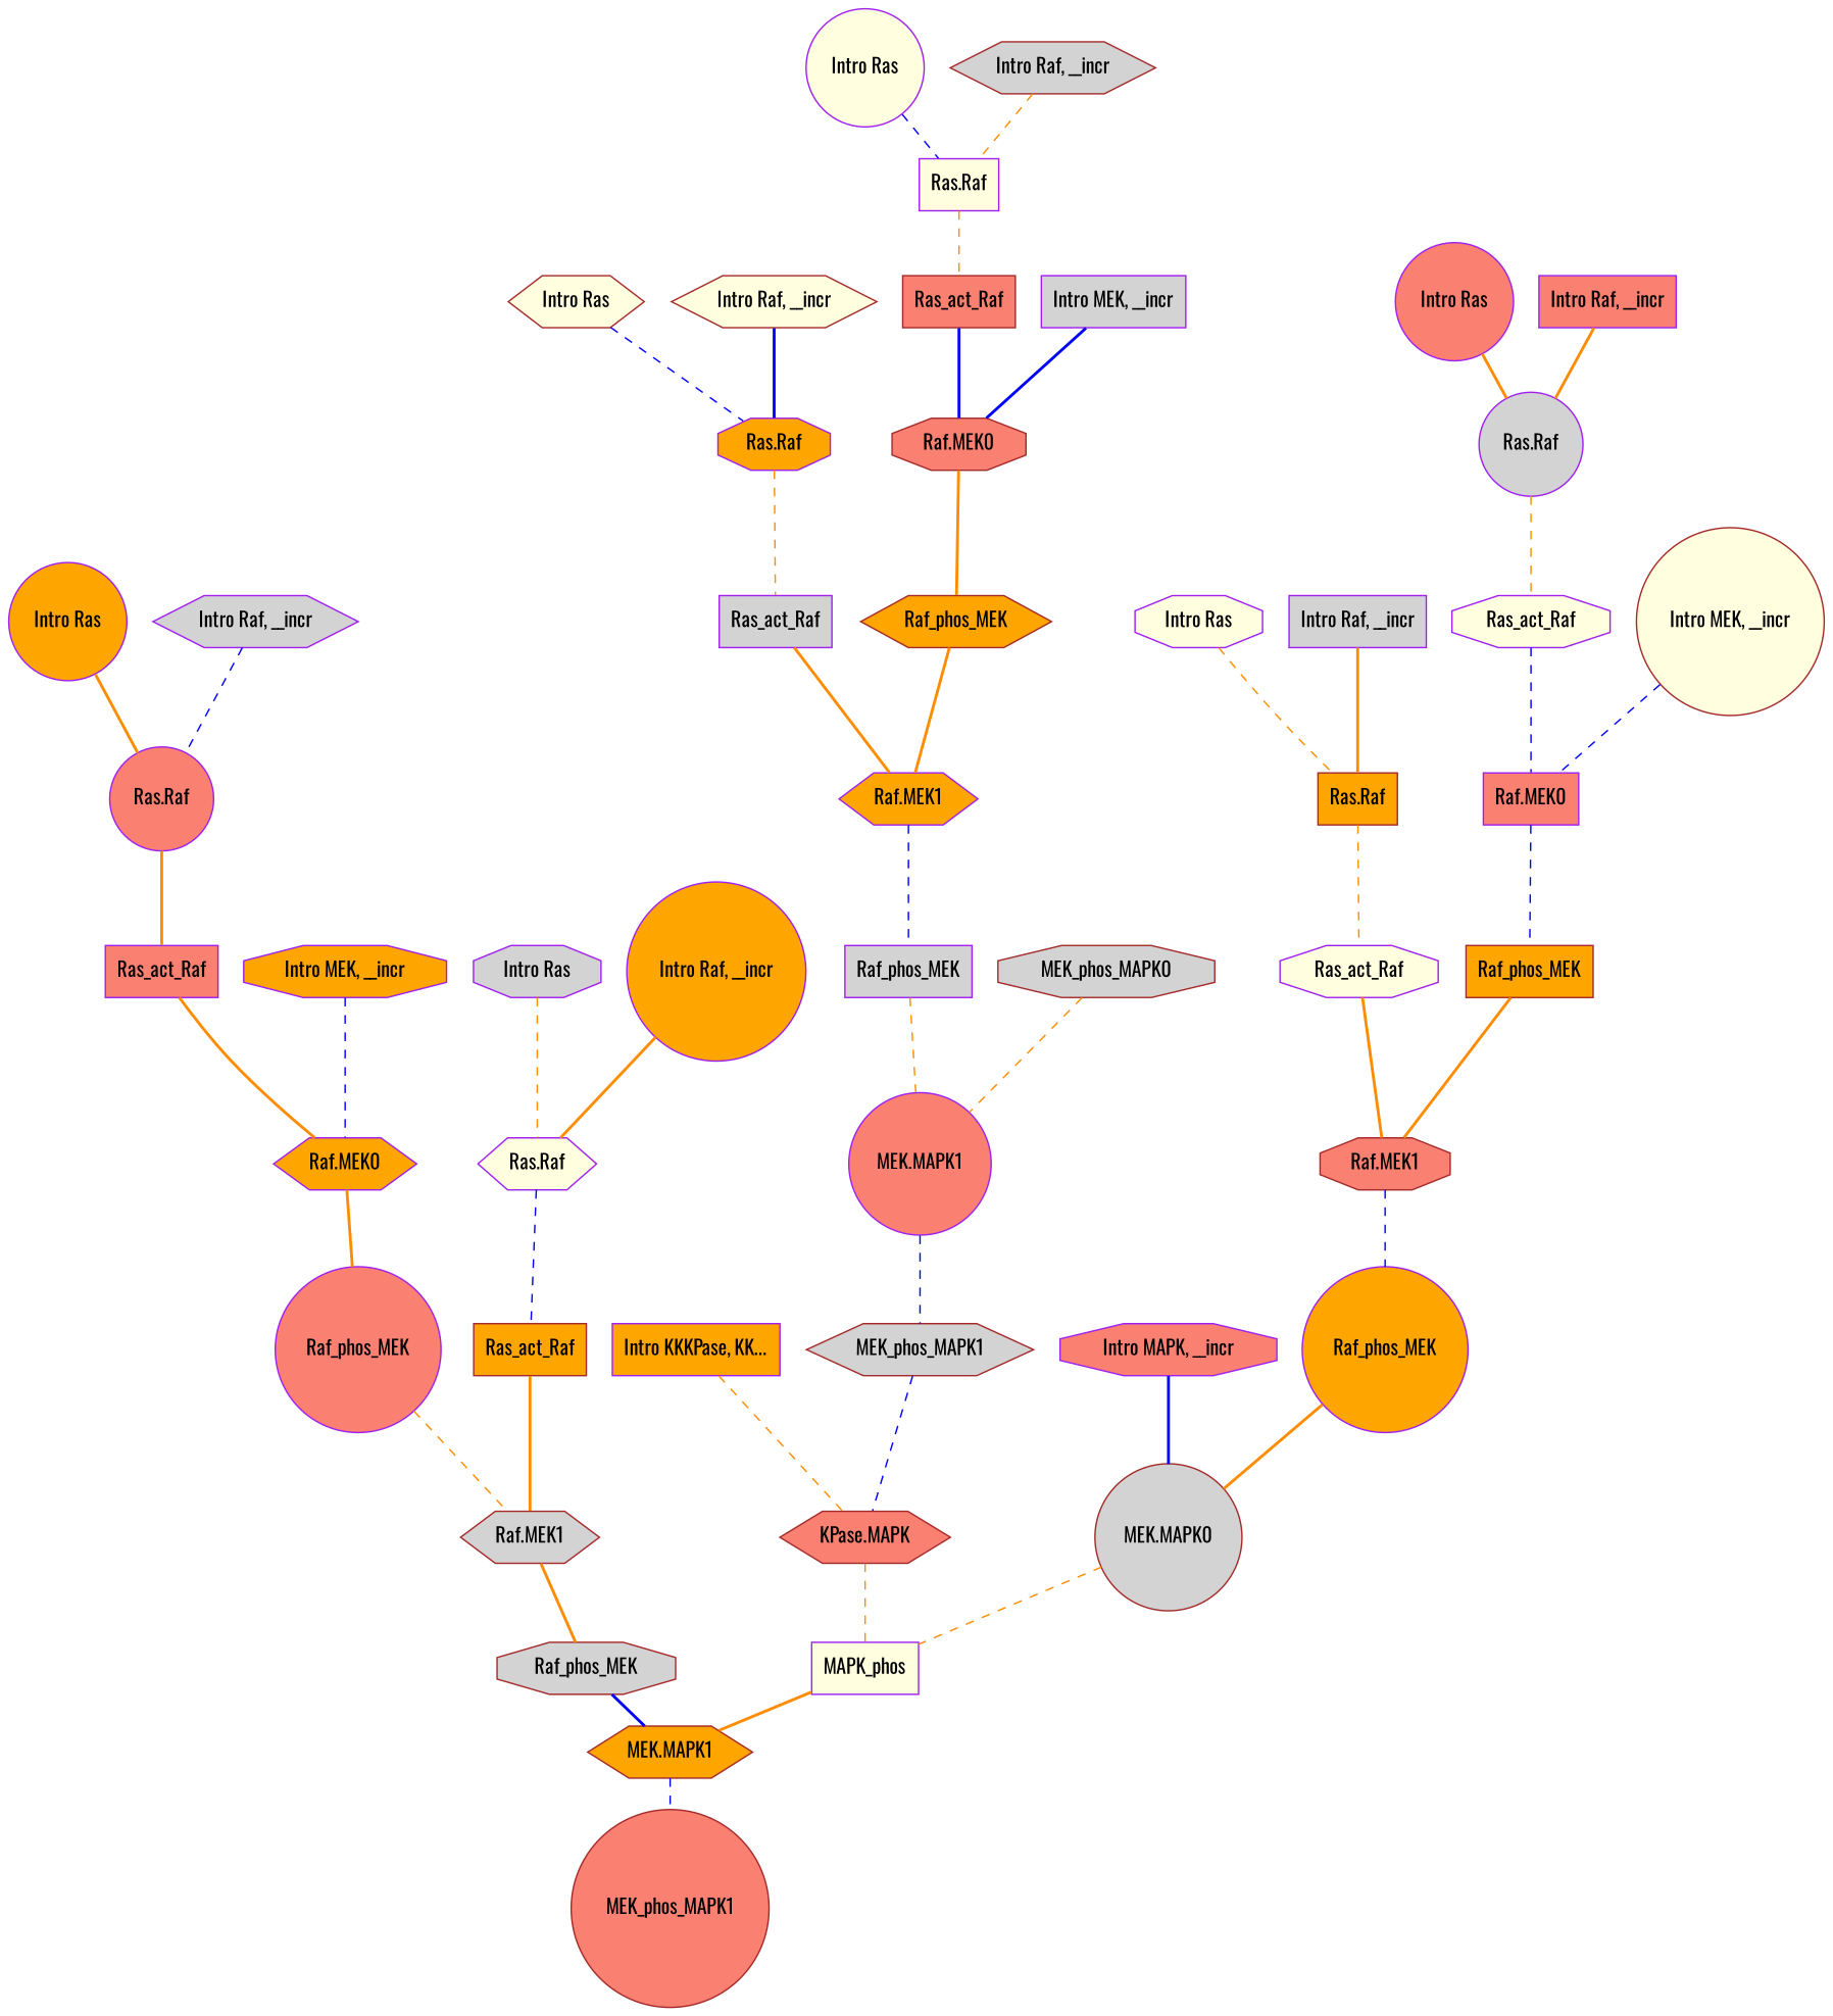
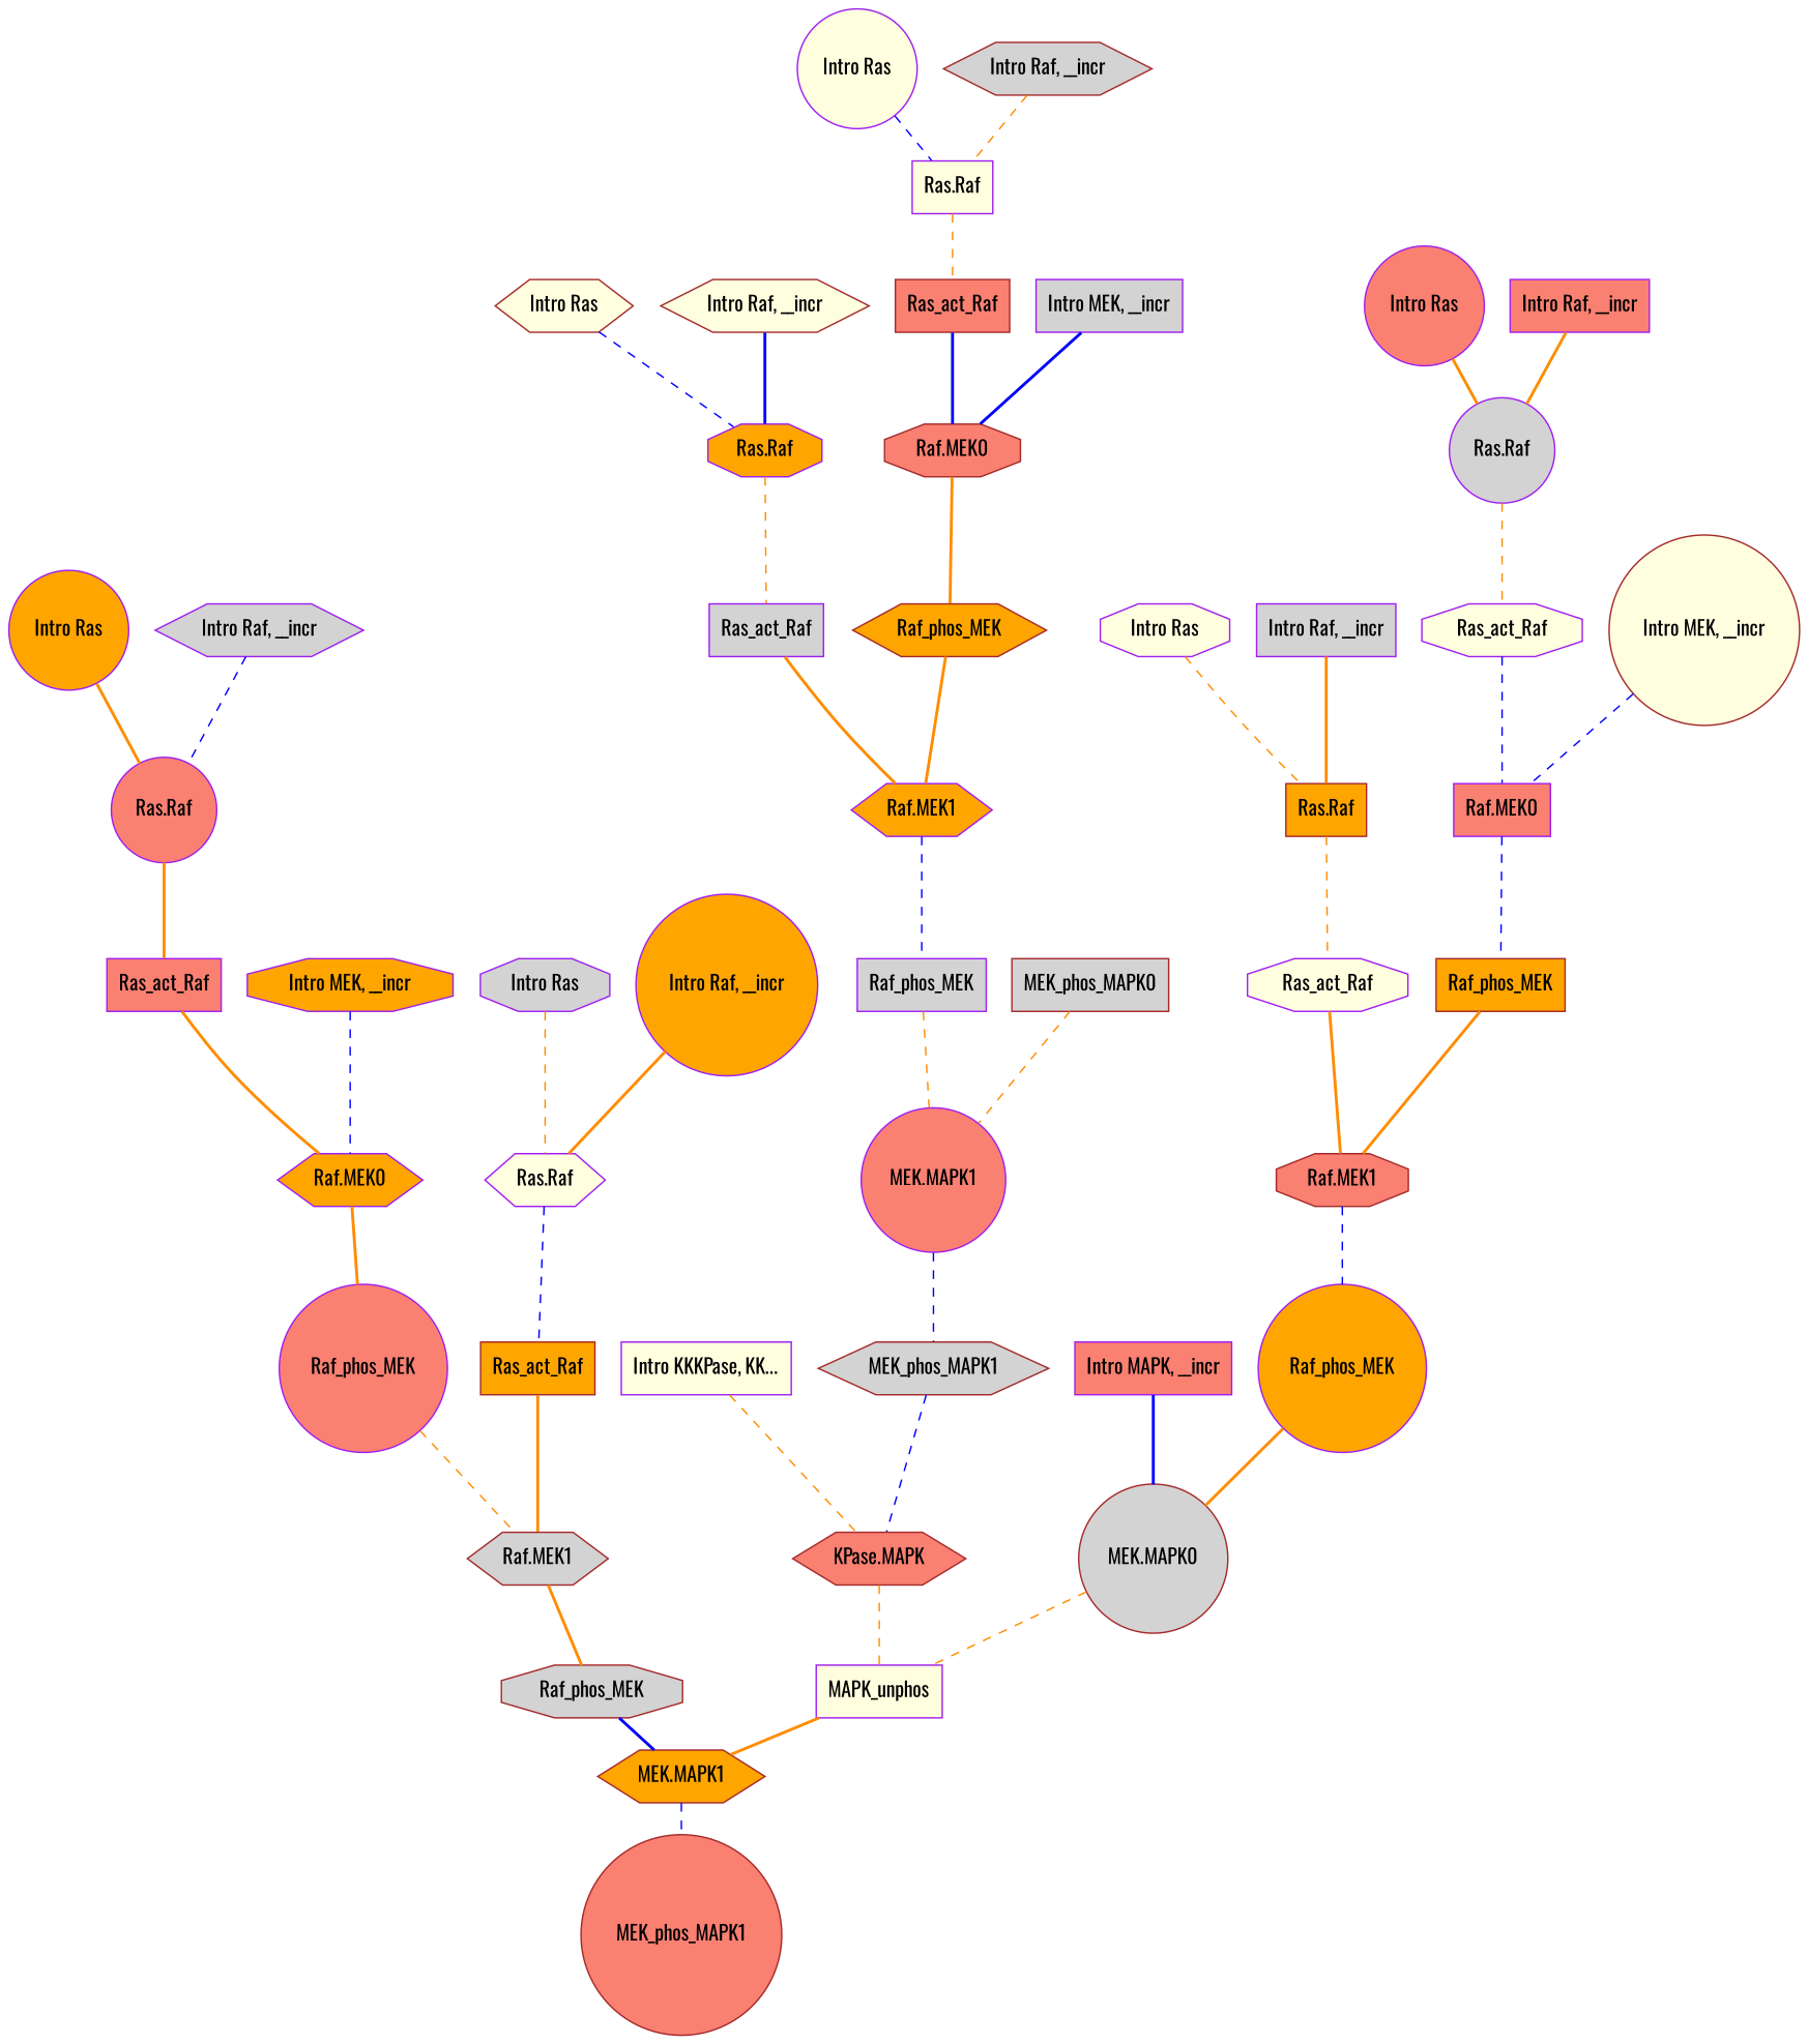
  digraph {
    fontname=Oswald
    rankdir=TB
    ranksep=0.30
    node [color=purple fillcolor=orange fontname=Oswald shape=box style=filled]
    edge [color=darkorange dir=none fontname=Oswald style=dashed]
    n1 [label="Intro Ras" shape=circle]
    n2 [fillcolor=salmon label="Ras.Raf" shape=circle]
    n3 [fillcolor=salmon label=Ras_act_Raf]
    n4 [fillcolor=lightyellow label="Intro Ras" shape=octagon]
    n5 [color=brown label="Ras.Raf"]
    n6 [fillcolor=lightyellow label=Ras_act_Raf shape=octagon]
    n7 [color=brown fillcolor=lightyellow label="Intro Ras" shape=hexagon]
    n8 [label="Ras.Raf" shape=octagon]
    n9 [fillcolor=lightgrey label=Ras_act_Raf]
    n10 [fillcolor=lightyellow label="Intro Ras" shape=circle]
    n11 [fillcolor=lightyellow label="Ras.Raf"]
    n12 [color=brown fillcolor=salmon label=Ras_act_Raf]
    n13 [fillcolor=salmon label="Intro Ras" shape=circle]
    n14 [fillcolor=lightgrey label="Ras.Raf" shape=circle]
    n15 [fillcolor=lightyellow label=Ras_act_Raf shape=octagon]
    n16 [fillcolor=lightgrey label="Intro Ras" shape=octagon]
    n17 [fillcolor=lightyellow label="Ras.Raf" shape=hexagon]
    n18 [color=brown label=Ras_act_Raf]
    n19 [fillcolor=lightgrey label="Intro Raf, __incr" shape=hexagon]
    n20 [fillcolor=lightgrey label="Intro Raf, __incr"]
    n21 [color=brown fillcolor=lightgrey label="Intro Raf, __incr" shape=hexagon]
    n22 [fillcolor=salmon label="Intro Raf, __incr"]
    n23 [label="Intro Raf, __incr" shape=circle]
    n24 [color=brown fillcolor=lightyellow label="Intro Raf, __incr" shape=hexagon]
    n25 [label="Intro MEK, __incr" shape=octagon]
    n26 [label="Raf.MEK0" shape=hexagon]
    n27 [fillcolor=salmon label=Raf_phos_MEK shape=circle]
    n28 [fillcolor=lightgrey label="Intro MEK, __incr"]
    n29 [color=brown fillcolor=salmon label="Raf.MEK0" shape=octagon]
    n30 [color=brown label=Raf_phos_MEK shape=hexagon]
    n31 [color=brown fillcolor=lightyellow label="Intro MEK, __incr" shape=circle]
    n32 [fillcolor=salmon label="Raf.MEK0"]
    n33 [color=brown label=Raf_phos_MEK]
-   n34 [fillcolor=salmon label="Intro MAPK, __incr" shape=octagon]
+   n34 [fillcolor=salmon label="Intro MAPK, __incr"]
    n35 [color=brown fillcolor=lightgrey label="MEK.MAPK0" shape=circle]
-   n36 [fillcolor=lightyellow label=MAPK_phos]
-   n37 [label="Intro KKKPase, KK..."]
+   n36 [fillcolor=lightyellow label=MAPK_unphos]
+   n37 [fillcolor=lightyellow label="Intro KKKPase, KK..."]
    n38 [color=brown fillcolor=salmon label="KPase.MAPK" shape=hexagon]
    n39 [color=brown fillcolor=salmon label="Raf.MEK1" shape=octagon]
    n40 [label="Raf.MEK1" shape=hexagon]
    n41 [label=Raf_phos_MEK shape=circle]
    n42 [fillcolor=lightgrey label=Raf_phos_MEK]
    n43 [color=brown fillcolor=lightgrey label="Raf.MEK1" shape=hexagon]
    n44 [color=brown fillcolor=lightgrey label=Raf_phos_MEK shape=octagon]
    n45 [fillcolor=salmon label="MEK.MAPK1" shape=circle]
-   n46 [color=brown fillcolor=lightgrey label=MEK_phos_MAPK0 shape=octagon]
+   n46 [color=brown fillcolor=lightgrey label=MEK_phos_MAPK0]
    n47 [color=brown fillcolor=lightgrey label=MEK_phos_MAPK1 shape=hexagon]
    n48 [color=brown label="MEK.MAPK1" shape=hexagon]
    n49 [color=brown fillcolor=salmon label=MEK_phos_MAPK1 shape=circle]
    n1 -> n2 [style=bold]
    n2 -> n3 [style=bold]
    n3 -> n26 [style=bold]
    n4 -> n5
    n5 -> n6
    n6 -> n39 [style=bold]
    n7 -> n8 [color=blue]
    n8 -> n9
    n9 -> n40 [style=bold]
    n10 -> n11 [color=blue]
    n11 -> n12
    n12 -> n29 [color=blue style=bold]
    n13 -> n14 [style=bold]
    n14 -> n15
    n15 -> n32 [color=blue]
    n16 -> n17
    n17 -> n18 [color=blue]
    n18 -> n43 [style=bold]
    n19 -> n2 [color=blue]
    n20 -> n5 [style=bold]
    n21 -> n11
    n22 -> n14 [style=bold]
    n23 -> n17 [style=bold]
    n24 -> n8 [color=blue style=bold]
    n25 -> n26 [color=blue]
    n26 -> n27 [style=bold]
    n27 -> n43
    n28 -> n29 [color=blue style=bold]
    n29 -> n30 [style=bold]
    n30 -> n40 [style=bold]
    n31 -> n32 [color=blue]
    n32 -> n33 [color=blue]
    n33 -> n39 [style=bold]
    n34 -> n35 [color=blue style=bold]
    n35 -> n36
    n36 -> n48 [style=bold]
    n37 -> n38
    n38 -> n36
    n39 -> n41 [color=blue]
    n40 -> n42 [color=blue]
    n41 -> n35 [style=bold]
    n42 -> n45
    n43 -> n44 [style=bold]
    n44 -> n48 [color=blue style=bold]
    n45 -> n47 [color=blue]
    n46 -> n45
    n47 -> n38 [color=blue]
    n48 -> n49 [color=blue]
  }
